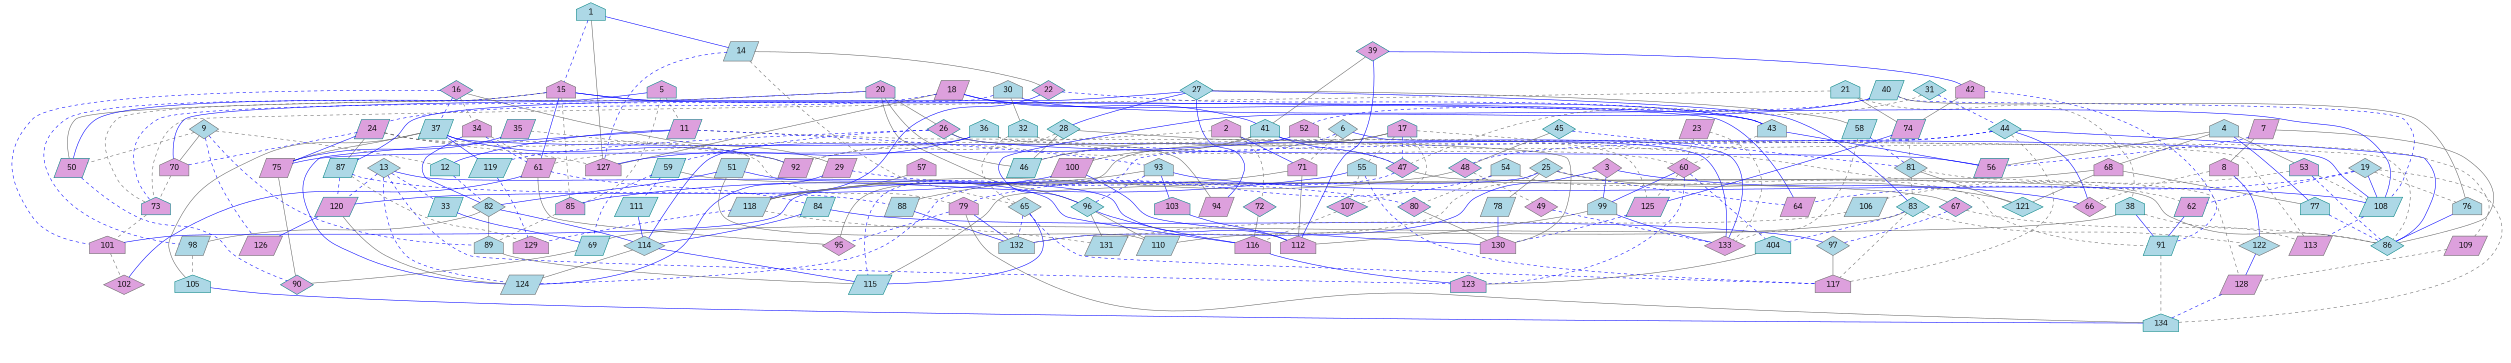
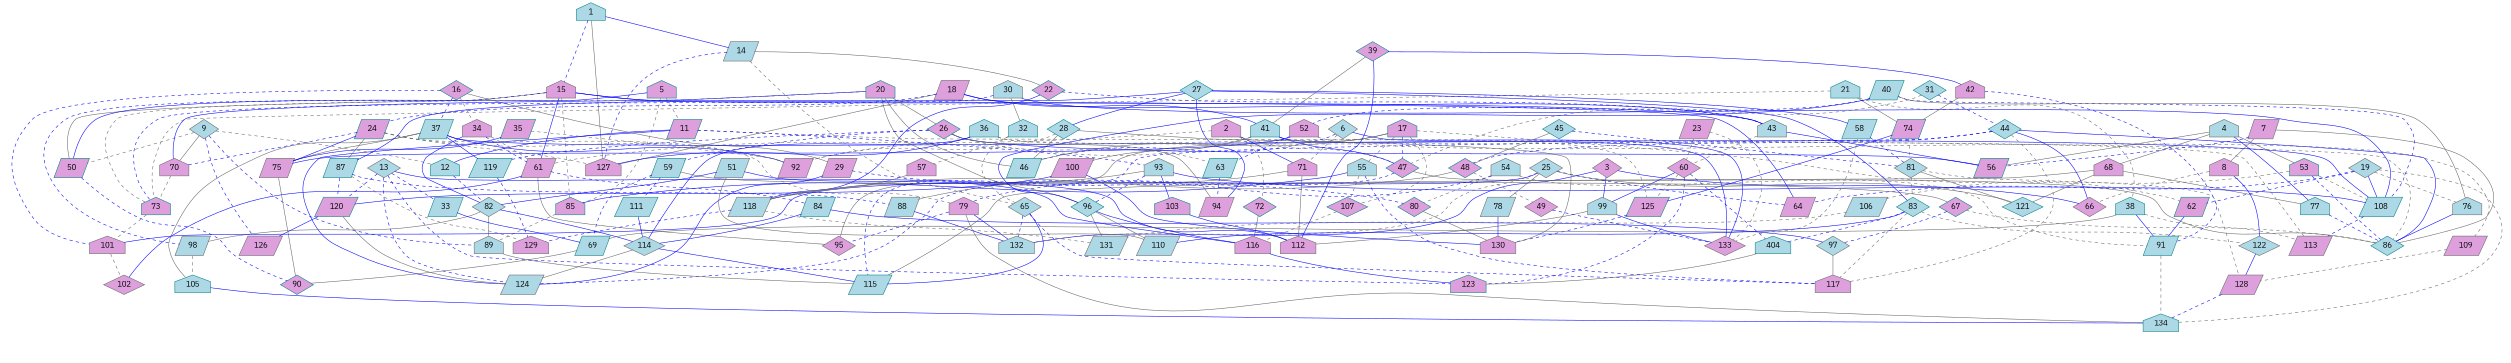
  graph {
    fontname="IBM Plex Sans"
    node [color=gray40 fillcolor=plum fontname="IBM Plex Sans" shape=parallelogram style=filled]
    edge [color=blue fontname="IBM Plex Sans" style=solid]
    1 [color=teal fillcolor=lightblue shape=house]
    14 [fillcolor=lightblue]
    15 [shape=house]
    127 [shape=house]
    22 [color=teal shape=diamond]
    65 [fillcolor=lightblue shape=diamond]
    61
    50 [color=teal]
    85 [color=teal shape=house]
    43 [fillcolor=lightblue shape=house]
    64
    98 [fillcolor=lightblue]
    2 [shape=house]
    47 [color=teal shape=diamond]
    71 [shape=house]
    72 [color=teal shape=diamond]
    86 [color=teal fillcolor=lightblue shape=diamond]
    124 [fillcolor=lightblue]
    95 [shape=diamond]
    84 [color=teal fillcolor=lightblue]
    102 [shape=diamond]
    112 [shape=house]
    88 [fillcolor=lightblue]
    116 [shape=house]
    3 [shape=diamond]
    66 [shape=diamond]
    99 [fillcolor=lightblue shape=house]
    132 [fillcolor=lightblue shape=house]
    133 [shape=diamond]
    4 [fillcolor=lightblue shape=house]
    53 [color=teal shape=house]
    56 [color=teal]
    68 [shape=house]
    77 [color=teal fillcolor=lightblue shape=house]
    108 [color=teal fillcolor=lightblue]
    106 [fillcolor=lightblue]
    121 [color=teal fillcolor=lightblue shape=diamond]
    115 [color=teal fillcolor=lightblue]
    5 [color=teal shape=house]
    11 [color=teal]
    12 [color=teal fillcolor=lightblue shape=house]
    93 [fillcolor=lightblue shape=house]
    90 [color=teal shape=diamond]
    89 [fillcolor=lightblue shape=house]
    6 [fillcolor=lightblue shape=diamond]
    46 [color=teal fillcolor=lightblue]
    7
    8 [shape=house]
    122 [fillcolor=lightblue shape=diamond]
    128
    9 [fillcolor=lightblue shape=diamond]
    70 [shape=house]
    126
    82 [fillcolor=lightblue shape=diamond]
    73 [color=teal shape=house]
    60 [shape=diamond]
    123 [color=teal shape=house]
    125 [color=teal]
    n59 [color=teal fillcolor=lightblue label=404 shape=house]
    130 [shape=house]
    78 [fillcolor=lightblue]
    96 [color=teal fillcolor=lightblue shape=diamond]
    118 [fillcolor=lightblue]
    103 [color=teal shape=house]
    114 [fillcolor=lightblue shape=diamond]
    13 [fillcolor=lightblue shape=diamond]
    33 [color=teal fillcolor=lightblue]
    120 [color=teal]
    69 [color=teal fillcolor=lightblue]
    117 [shape=house]
    105 [color=teal fillcolor=lightblue shape=house]
    16 [color=teal shape=diamond]
    29
    34 [shape=house]
    37 [color=teal fillcolor=lightblue]
    101 [shape=house]
    80 [color=teal shape=diamond]
    75
    92
    119 [color=teal fillcolor=lightblue]
    17 [color=teal shape=house]
    55 [fillcolor=lightblue shape=house]
    62 [color=teal]
    107 [color=teal shape=diamond]
    91 [color=teal fillcolor=lightblue]
    18
    24 [color=teal]
    41 [color=teal fillcolor=lightblue shape=house]
    79 [shape=house]
    87 [color=teal fillcolor=lightblue]
    100
    19 [fillcolor=lightblue shape=diamond]
    76 [fillcolor=lightblue shape=house]
    134 [color=teal fillcolor=lightblue shape=house]
    113
    20 [color=teal shape=house]
    26 [color=teal shape=diamond]
    59 [color=teal fillcolor=lightblue]
+   63 [color=teal fillcolor=lightblue]
    94
    110 [fillcolor=lightblue]
    131 [fillcolor=lightblue]
    21 [color=teal fillcolor=lightblue shape=house]
    38 [color=teal fillcolor=lightblue shape=house]
    74 [color=teal]
    81 [fillcolor=lightblue shape=diamond]
    129 [shape=house]
    23
    25 [fillcolor=lightblue shape=diamond]
    67 [color=teal shape=diamond]
    111 [color=teal fillcolor=lightblue]
    27 [color=teal fillcolor=lightblue shape=diamond]
    28 [color=teal fillcolor=lightblue shape=diamond]
    58 [color=teal fillcolor=lightblue]
    83 [color=teal fillcolor=lightblue shape=diamond]
    30 [fillcolor=lightblue shape=house]
    32 [color=teal fillcolor=lightblue shape=house]
    57 [shape=house]
    31 [color=teal fillcolor=lightblue shape=diamond]
    44 [color=teal fillcolor=lightblue shape=diamond]
    48 [color=teal shape=diamond]
    35 [color=teal]
    36 [color=teal fillcolor=lightblue shape=house]
    39 [color=teal shape=diamond]
    42 [shape=house]
    40 [color=teal fillcolor=lightblue]
    52 [shape=house]
    109
    49 [shape=diamond]
    45 [color=teal fillcolor=lightblue shape=diamond]
    51 [fillcolor=lightblue]
    54 [fillcolor=lightblue shape=house]
    97 [fillcolor=lightblue shape=diamond]
    1 -- 14
    1 -- 15 [style=dashed]
    1 -- 127 [color=gray40]
    14 -- 127 [style=dashed]
    14 -- 22 [color=gray40]
    14 -- 65 [color=gray40 style=dashed]
    15 -- 61
    15 -- 50 [color=gray40]
    15 -- 85 [color=gray40 style=dashed]
    15 -- 43
    15 -- 64
    15 -- 98 [style=dashed]
    22 -- 43 [style=dashed]
    22 -- 118
    65 -- 132 [style=dashed]
    65 -- 115
    65 -- 117 [style=dashed]
    61 -- 95 [color=gray40]
    61 -- 84 [style=dashed]
    61 -- 102
    50 -- 90 [style=dashed]
    85 -- 89 [color=gray40 style=dashed]
    43 -- 56
    43 -- 60 [color=gray40 style=dashed]
    98 -- 105 [color=gray40 style=dashed]
    2 -- 61 [color=gray40 style=dashed]
    2 -- 47 [color=gray40 style=dashed]
    2 -- 71
    2 -- 72 [color=gray40 style=dashed]
    47 -- 86 [color=gray40]
    47 -- 124 [style=dashed]
    71 -- 112 [color=gray40]
    71 -- 88 [color=gray40]
    72 -- 116 [color=gray40]
    84 -- 114
    84 -- 97
    88 -- 132
    116 -- 123
    3 -- 66
    3 -- 99
    3 -- 132
    99 -- 112 [color=gray40]
    99 -- 133
    4 -- 53 [color=gray40]
    4 -- 56 [color=gray40]
    4 -- 68 [color=gray40]
    4 -- 77
    53 -- 86 [style=dashed]
    53 -- 108 [color=gray40 style=dashed]
    53 -- 106 [color=gray40 style=dashed]
    68 -- 77 [color=gray40]
    68 -- 121 [color=gray40]
    68 -- 115 [color=gray40]
    77 -- 86 [style=dashed]
    108 -- 113 [style=dashed]
    106 -- 131 [color=gray40 style=dashed]
    5 -- 50
    5 -- 85 [color=gray40 style=dashed]
    5 -- 11 [color=gray40 style=dashed]
    11 -- 86 [color=gray40 style=dashed]
    11 -- 124
    11 -- 12
    11 -- 93 [style=dashed]
    12 -- 82 [style=dashed]
    93 -- 108
    93 -- 96 [style=dashed]
    93 -- 118 [color=gray40]
    93 -- 103
    89 -- 115 [color=gray40]
    6 -- 71 [color=gray40 style=dashed]
    6 -- 133
    6 -- 46 [style=dashed]
    7 -- 86 [color=gray40]
    7 -- 56 [style=dashed]
    7 -- 8 [color=gray40]
    8 -- 66 [color=gray40 style=dashed]
    8 -- 122
    122 -- 128
    128 -- 134 [style=dashed]
    9 -- 50 [color=gray40 style=dashed]
    9 -- 12 [color=gray40 style=dashed]
    9 -- 89 [style=dashed]
    9 -- 70 [color=gray40]
    9 -- 126 [style=dashed]
    70 -- 73 [color=gray40 style=dashed]
    82 -- 98 [color=gray40]
    82 -- 89 [color=gray40]
    82 -- 114
    73 -- 101 [color=gray40 style=dashed]
    60 -- 99
    60 -- 123 [style=dashed]
    60 -- 125 [color=gray40 style=dashed]
    60 -- n59 [style=dashed]
    125 -- 130 [style=dashed]
    n59 -- 123 [color=gray40]
    78 -- 130
    96 -- 116
    96 -- 110 [color=gray40]
    96 -- 131 [color=gray40]
    118 -- 131 [color=gray40 style=dashed]
    118 -- 129 [style=dashed]
    103 -- 112
    114 -- 124 [color=gray40]
    114 -- 115
    13 -- 124 [style=dashed]
    13 -- 112
    13 -- 123 [style=dashed]
    13 -- 33 [style=dashed]
    13 -- 120 [style=dashed]
    33 -- 69
    120 -- 124 [color=gray40]
    120 -- 126
    69 -- 90 [color=gray40]
    105 -- 134
    16 -- 29 [color=gray40]
    16 -- 34 [color=gray40 style=dashed]
    16 -- 37 [style=dashed]
    16 -- 101 [style=dashed]
    29 -- 124
    29 -- 80 [style=dashed]
    34 -- 61 [style=dashed]
    34 -- 61 [color=gray40 style=dashed]
    34 -- 82
    37 -- 108
    37 -- 105 [color=gray40]
    37 -- 75 [color=gray40]
    37 -- 92
    37 -- 119
    101 -- 102 [color=gray40 style=dashed]
    80 -- 130 [color=gray40]
    75 -- 90 [color=gray40]
    119 -- 129 [style=dashed]
    17 -- 47 [style=dashed]
    17 -- 95 [color=gray40]
    17 -- 46 [color=gray40]
    17 -- 55 [color=gray40 style=dashed]
    17 -- 62 [color=gray40 style=dashed]
    17 -- 107 [color=gray40 style=dashed]
    55 -- 85
    55 -- 117 [style=dashed]
    55 -- 107 [color=gray40 style=dashed]
    62 -- 91
    107 -- 116 [color=gray40 style=dashed]
    91 -- 134 [color=gray40 style=dashed]
    18 -- 127 [color=gray40]
    18 -- 43
    18 -- 24 [style=dashed]
    18 -- 41
    24 -- 127 [color=gray40 style=dashed]
    24 -- 70 [style=dashed]
    24 -- 75
    24 -- 92 [color=gray40 style=dashed]
    24 -- 79 [color=gray40 style=dashed]
    24 -- 87 [color=gray40]
    41 -- 47
    41 -- 133
    41 -- 92 [color=gray40 style=dashed]
    41 -- 100 [color=gray40]
    79 -- 95 [style=dashed]
    79 -- 132
    79 -- 134 [color=gray40]
    87 -- 88 [style=dashed]
    87 -- 120 [style=dashed]
    87 -- 129 [color=gray40 style=dashed]
    100 -- 130
    100 -- 120
    19 -- 64 [style=dashed]
    19 -- 108
    19 -- 62 [style=dashed]
    19 -- 76 [color=gray40 style=dashed]
    19 -- 134 [color=gray40 style=dashed]
    76 -- 86
    20 -- 46 [color=gray40]
    20 -- 70
    20 -- 73 [color=gray40 style=dashed]
    20 -- 96 [color=gray40]
    20 -- 26 [color=gray40]
    26 -- 56
    26 -- 119 [style=dashed]
    26 -- 59 [style=dashed]
+   26 -- 63 [color=gray40 style=dashed]
    26 -- 94 [color=gray40]
    59 -- 69 [style=dashed]
    59 -- 67 [color=gray40]
    59 -- 111 [style=dashed]
+   63 -- 94 [style=dashed]
    21 -- 73 [color=gray40 style=dashed]
    21 -- 38 [color=gray40 style=dashed]
    21 -- 74 [color=gray40]
    38 -- 69 [color=gray40]
    38 -- 91
    38 -- 113 [color=gray40 style=dashed]
    74 -- 125
    74 -- 81 [color=gray40 style=dashed]
    81 -- 121 [color=gray40]
    81 -- 128 [color=gray40 style=dashed]
    81 -- 83 [color=gray40 style=dashed]
    23 -- 133 [color=gray40 style=dashed]
    23 -- 60 [color=gray40 style=dashed]
    25 -- 64 [style=dashed]
    25 -- 132 [color=gray40 style=dashed]
    25 -- 121 [color=gray40]
    25 -- 78 [color=gray40]
    25 -- 101
    67 -- 86 [color=gray40 style=dashed]
    67 -- 97 [style=dashed]
    111 -- 114
    27 -- 87
    27 -- 94
    27 -- 28
-   27 -- 58 [color=gray40]
+   27 -- 58
    27 -- 83
    28 -- 46 [color=gray40]
    28 -- 130 [color=gray40]
    28 -- 92 [color=gray40 style=dashed]
    58 -- 133 [color=gray40 style=dashed]
    58 -- 81 [style=dashed]
    83 -- 122 [color=gray40 style=dashed]
    83 -- n59 [style=dashed]
    83 -- 117 [color=gray40 style=dashed]
-   83 -- 110 [color=gray40]
+   83 -- 110
    30 -- 108
    30 -- 73 [style=dashed]
    30 -- 32 [color=gray40]
    32 -- 65 [color=gray40 style=dashed]
-   32 -- 60 [color=gray40 style=dashed]
+   32 -- 57 [color=gray40 style=dashed]
    57 -- 118 [color=gray40]
    31 -- 47 [color=gray40 style=dashed]
    31 -- 44 [style=dashed]
    44 -- 86
    44 -- 66
    44 -- 115 [style=dashed]
    44 -- 117 [color=gray40 style=dashed]
    44 -- 48 [style=dashed]
    48 -- 118 [color=gray40]
    48 -- 49 [color=gray40 style=dashed]
    35 -- 75
    35 -- 92 [color=gray40 style=dashed]
    36 -- 127
    36 -- 125 [color=gray40 style=dashed]
    36 -- 114
    36 -- 113 [color=gray40 style=dashed]
    39 -- 112
    39 -- 41 [color=gray40]
    39 -- 42
    42 -- 91 [style=dashed]
    42 -- 74 [color=gray40]
    40 -- 108 [style=dashed]
    40 -- 96
    40 -- 76 [color=gray40]
    40 -- 52 [style=dashed]
    52 -- 75
+   52 -- 63 [style=dashed]
    52 -- 109 [color=gray40 style=dashed]
    109 -- 128 [color=gray40 style=dashed]
    49 -- 133 [style=dashed]
    45 -- 81 [style=dashed]
    45 -- 48 [color=gray40]
    51 -- 116
    51 -- 82
    51 -- 110 [color=gray40]
    54 -- 80 [color=gray40 style=dashed]
    54 -- 91 [color=gray40 style=dashed]
    54 -- 79 [style=dashed]
    97 -- 117 [color=gray40]
  }
